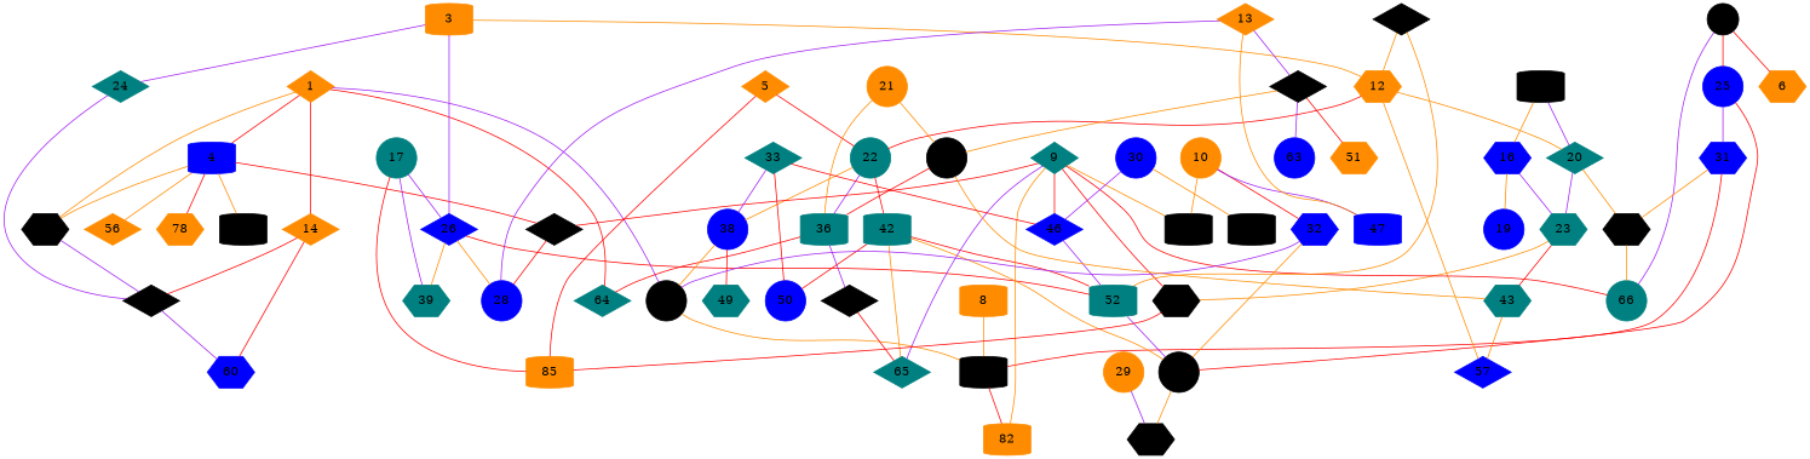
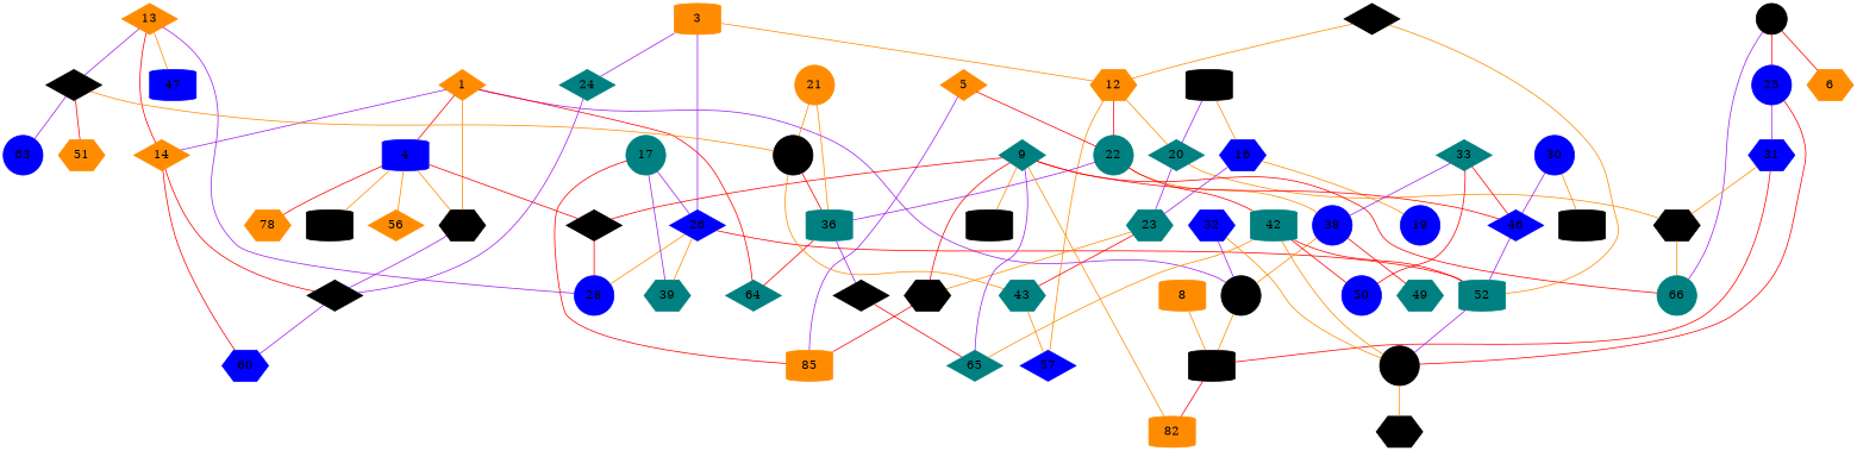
  graph {
    node [color=black shape=diamond style=filled]
    edge [color=darkorange]
    1 [color=darkorange]
    4 [color=blue shape=cylinder]
    14 [color=darkorange]
    35 [shape=hexagon]
    48 [shape=circle]
    64 [color=teal]
    n7 [color=darkorange label=78 shape=hexagon]
    27
    41 [shape=cylinder]
    56 [color=darkorange]
    58
    60 [color=blue shape=hexagon]
    53 [shape=cylinder]
    51 [color=darkorange shape=hexagon]
    2 [shape=circle]
    6 [color=darkorange shape=hexagon]
    25 [color=blue shape=circle]
    66 [color=teal shape=circle]
    31 [color=blue shape=hexagon]
    54 [shape=circle]
    3 [color=darkorange shape=cylinder]
    12 [color=darkorange shape=hexagon]
    24 [color=teal]
    26 [color=blue]
    22 [color=teal shape=circle]
    20 [color=teal]
    57 [color=blue]
    52 [color=teal shape=cylinder]
    28 [color=blue shape=circle]
    39 [color=teal shape=hexagon]
    5 [color=darkorange]
    n32 [color=darkorange label=85 shape=cylinder]
    36 [color=teal shape=cylinder]
    38 [color=blue shape=circle]
    42 [color=teal shape=cylinder]
    7 [shape=cylinder]
    16 [color=blue shape=hexagon]
    19 [color=blue shape=circle]
    23 [color=teal shape=hexagon]
    55 [shape=hexagon]
    8 [color=darkorange shape=cylinder]
    n42 [color=darkorange label=82 shape=cylinder]
    9 [color=teal]
    37 [shape=hexagon]
    44 [shape=cylinder]
    46 [color=blue]
    65 [color=teal]
-   10 [color=darkorange shape=circle]
    32 [color=blue shape=hexagon]
    47 [color=blue shape=cylinder]
    11
    13 [color=darkorange]
    15
    34 [shape=circle]
    63 [color=blue shape=circle]
    43 [color=teal shape=hexagon]
    17 [color=teal shape=circle]
    21 [color=darkorange shape=circle]
    40
    49 [color=teal shape=hexagon]
    50 [color=blue shape=circle]
    59 [shape=hexagon]
-   29 [color=darkorange shape=circle]
    30 [color=blue shape=circle]
    61 [shape=cylinder]
    33 [color=teal]
    1 -- 4 [color=red]
-   1 -- 14 [color=red]
+   1 -- 14 [color=purple]
    1 -- 35
    1 -- 48 [color=purple]
    1 -- 64 [color=red]
    4 -- 35
    4 -- n7 [color=red]
    4 -- 27 [color=red]
    4 -- 41
    4 -- 56
    14 -- 58 [color=red]
    14 -- 60 [color=red]
    35 -- 58 [color=purple]
    48 -- 53
    27 -- 28 [color=red]
    58 -- 60 [color=purple]
    53 -- n42 [color=red]
    2 -- 6 [color=red]
    2 -- 25 [color=red]
    2 -- 66 [color=purple]
    25 -- 31 [color=purple]
    25 -- 54 [color=red]
    31 -- 53 [color=red]
    31 -- 55
    54 -- 59
    3 -- 12
    3 -- 24 [color=purple]
    3 -- 26 [color=purple]
    12 -- 22 [color=red]
    12 -- 20
    12 -- 57
    24 -- 58 [color=purple]
    26 -- 52 [color=red]
    26 -- 28
    26 -- 39
    22 -- 36 [color=purple]
    22 -- 38
    22 -- 42 [color=red]
    20 -- 23 [color=purple]
    20 -- 55
    52 -- 54 [color=purple]
    5 -- 22 [color=red]
-   5 -- n32 [color=red]
+   5 -- n32 [color=purple]
    36 -- 64 [color=red]
    36 -- 40 [color=purple]
    38 -- 48
    38 -- 49 [color=red]
    42 -- 54
    42 -- 52 [color=red]
    42 -- 65
    42 -- 50 [color=red]
    7 -- 20 [color=purple]
    7 -- 16
    16 -- 19
    16 -- 23 [color=purple]
    23 -- 37
    23 -- 43 [color=red]
    55 -- 66
    8 -- 53
    9 -- 27 [color=red]
    9 -- 66 [color=red]
    9 -- n42
    9 -- 37 [color=red]
    9 -- 44
    9 -- 46 [color=red]
    9 -- 65 [color=purple]
    37 -- n32 [color=red]
    46 -- 52 [color=purple]
-   10 -- 44
-   10 -- 32 [color=red]
-   10 -- 47 [color=purple]
    32 -- 48 [color=purple]
    32 -- 54
    11 -- 12
    11 -- 52
+   13 -- 14 [color=red]
    13 -- 28 [color=purple]
    13 -- 47
    13 -- 15 [color=purple]
    15 -- 51 [color=red]
    15 -- 34
    15 -- 63 [color=purple]
    34 -- 36 [color=red]
    34 -- 43
    43 -- 57
    17 -- 26 [color=purple]
    17 -- 39 [color=purple]
    17 -- n32 [color=red]
    21 -- 36
    21 -- 34
    40 -- 65 [color=red]
-   29 -- 59 [color=purple]
    30 -- 46 [color=purple]
    30 -- 61
    33 -- 38 [color=purple]
    33 -- 46 [color=red]
    33 -- 50 [color=red]
  }
